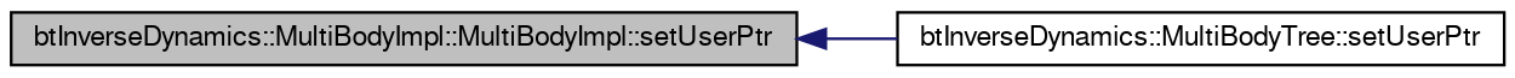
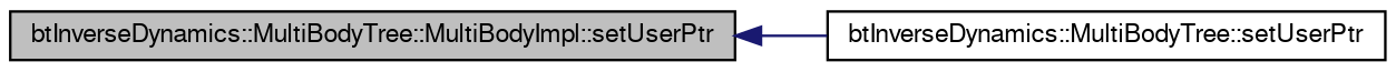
  digraph {
    rankdir=LR
    node [color=black fontname=FreeSans fontsize=10 shape=record]
-   n1 [fillcolor=grey75 fontcolor=black height=0.2 label="btInverseDynamics::MultiBodyImpl::MultiBodyImpl::setUserPtr" style=filled width=0.4]
+   n1 [fillcolor=grey75 fontcolor=black height=0.2 label="btInverseDynamics::MultiBodyTree::MultiBodyImpl::setUserPtr" style=filled width=0.4]
    n2 [height=0.2 label="btInverseDynamics::MultiBodyTree::setUserPtr" width=0.4]
    n1 -> n2 [color=midnightblue dir=back fontname=FreeSans fontsize=10 labelfontname=FreeSans labelfontsize=10 style=solid]
  }
